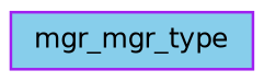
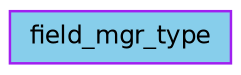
  digraph {
    rankdir=LR
-   n1 [color=purple fillcolor=skyblue fontname=Helvetica fontsize=10 height=0.2 label=mgr_mgr_type shape=record style=filled width=0.4]
+   n1 [color=purple fillcolor=skyblue fontname=Helvetica fontsize=10 height=0.2 label=field_mgr_type shape=record style=filled width=0.4]
  }
